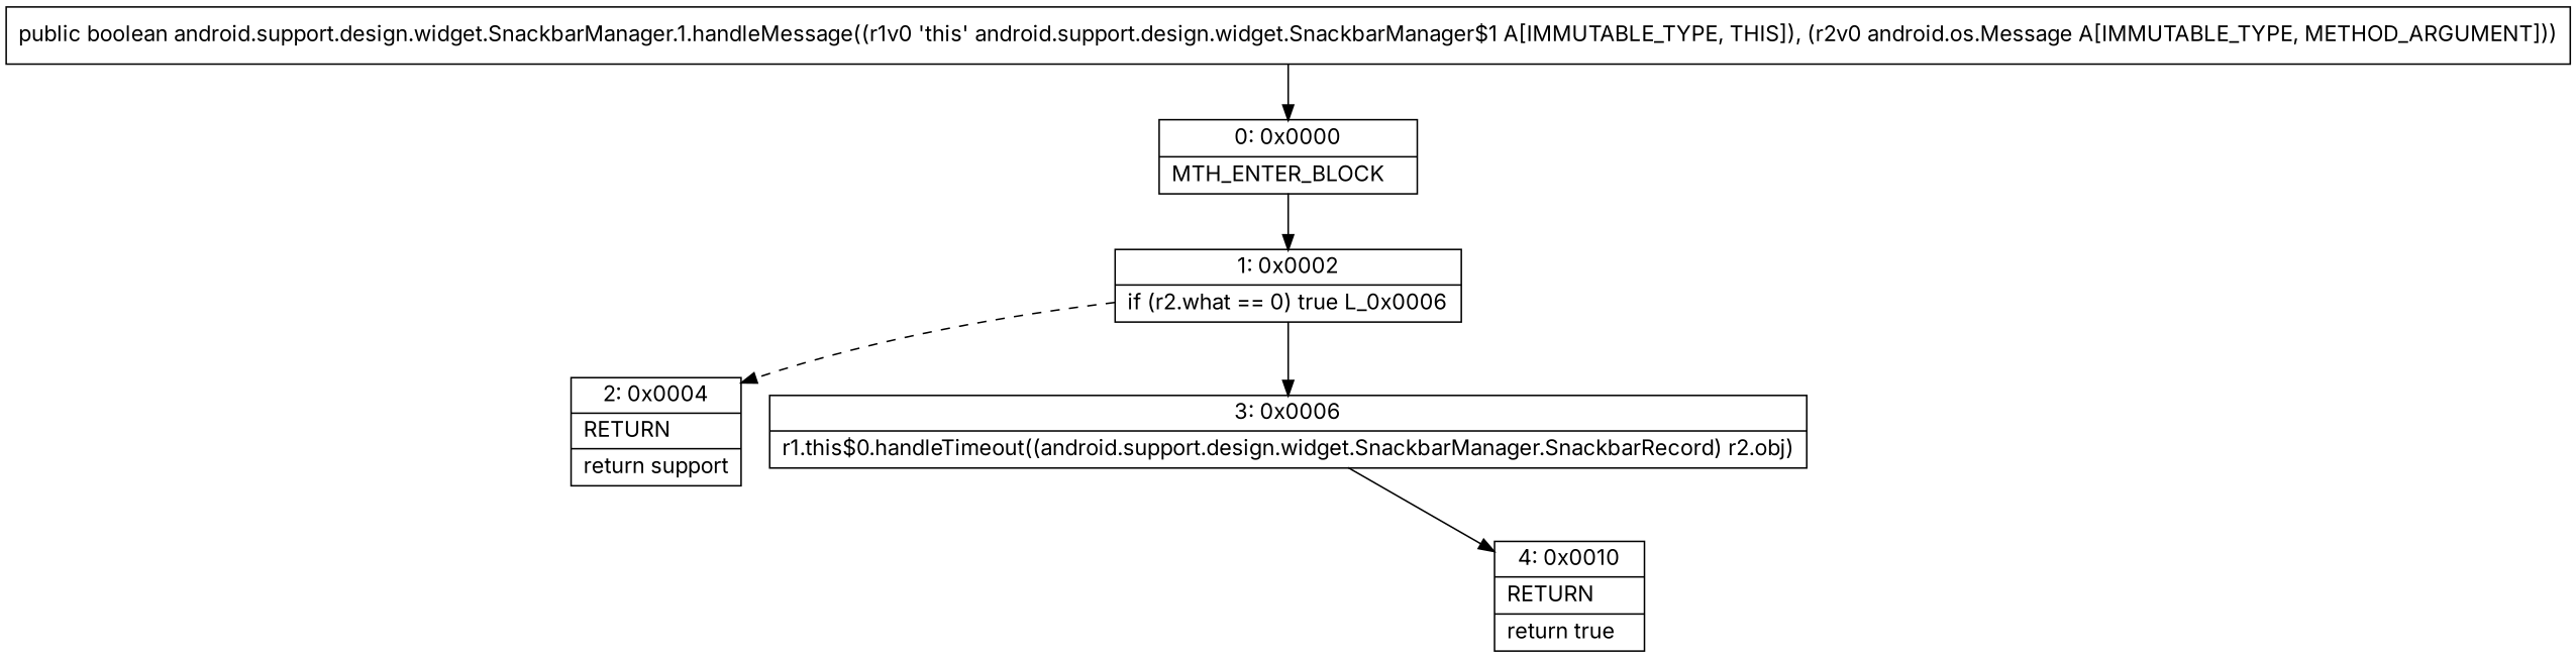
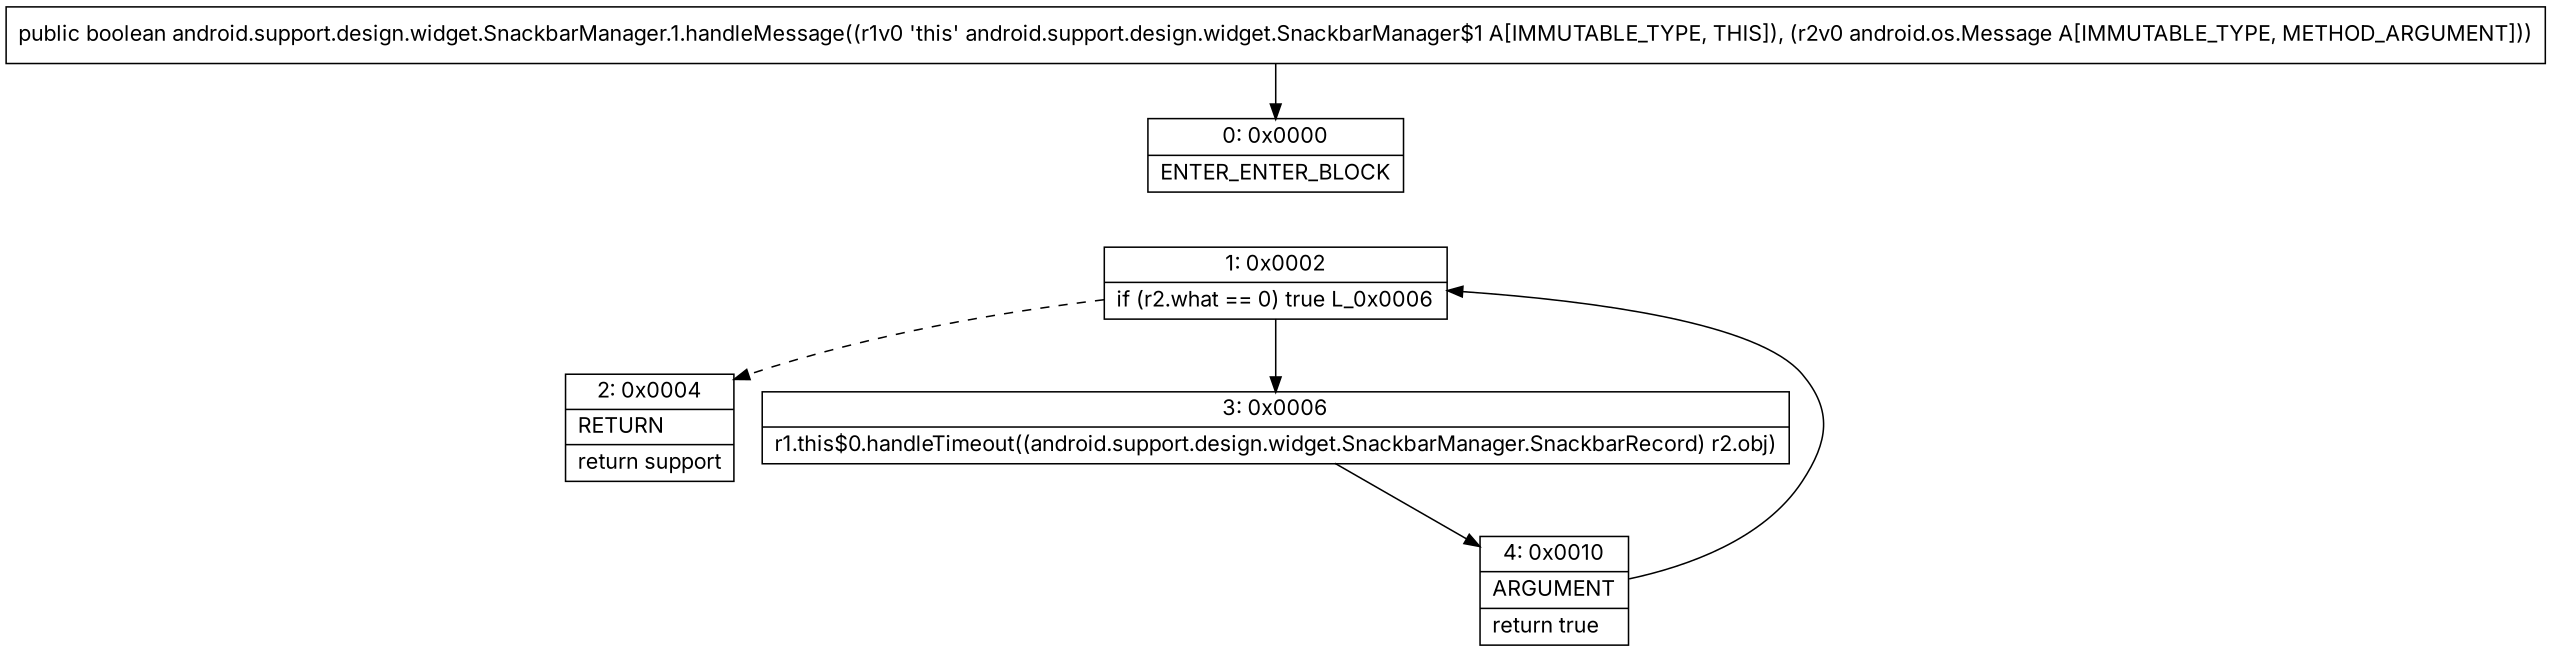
  digraph {
    fontname=Inter
    node [fontname=Inter shape=record]
    edge [fontname=Inter]
-   n1 [label="{0\:\ 0x0000|MTH_ENTER_BLOCK\l}"]
+   n1 [label="{0\:\ 0x0000|ENTER_ENTER_BLOCK\l}"]
    n2 [label="{1\:\ 0x0002|if (r2.what == 0) true L_0x0006\l}"]
    n3 [label="{2\:\ 0x0004|RETURN\l|return support\l}"]
    n4 [label="{3\:\ 0x0006|r1.this$0.handleTimeout((android.support.design.widget.SnackbarManager.SnackbarRecord) r2.obj)\l}"]
-   n5 [label="{4\:\ 0x0010|RETURN\l|return true\l}"]
+   n5 [label="{4\:\ 0x0010|ARGUMENT\l|return true\l}"]
    n6 [label="{public boolean android.support.design.widget.SnackbarManager.1.handleMessage((r1v0 'this' android.support.design.widget.SnackbarManager$1 A[IMMUTABLE_TYPE, THIS]), (r2v0 android.os.Message A[IMMUTABLE_TYPE, METHOD_ARGUMENT])) }"]
-   n1 -> n2
+   n5 -> n2
    n2 -> n3 [style=dashed]
    n2 -> n4
    n4 -> n5
    n6 -> n1
  }
